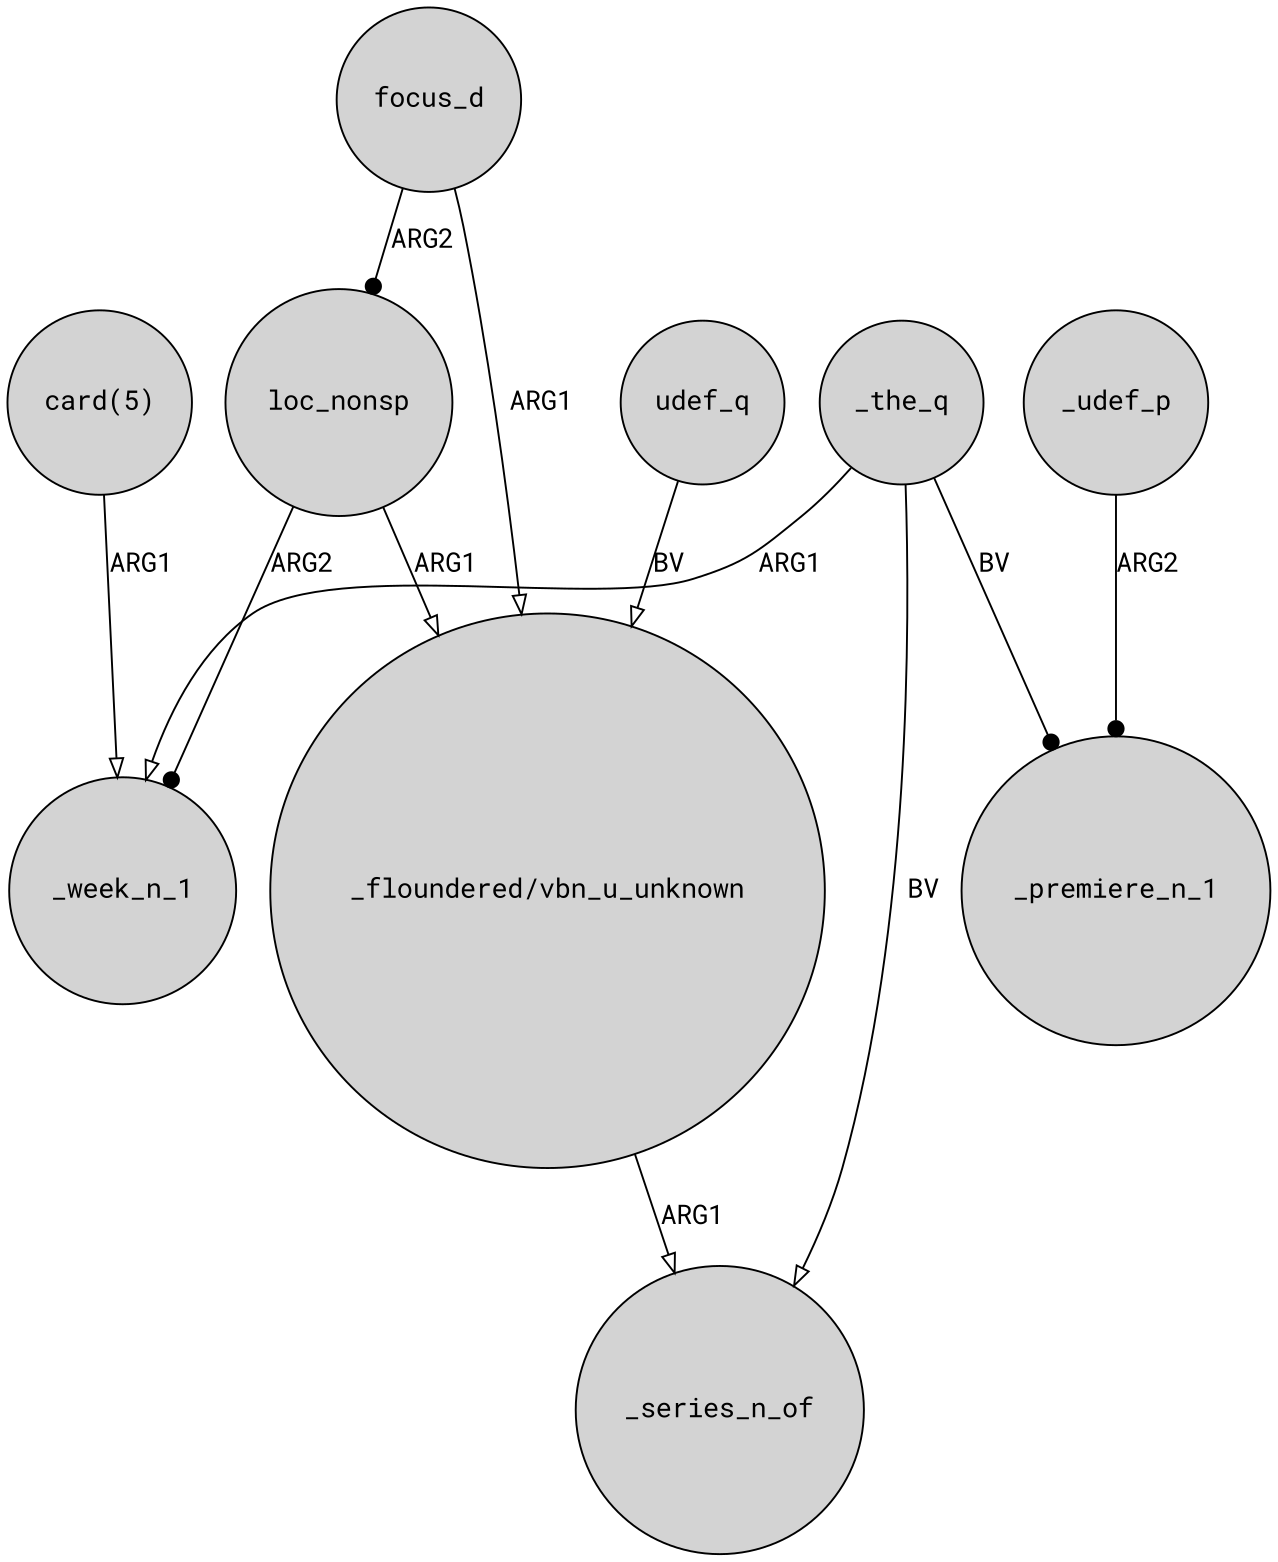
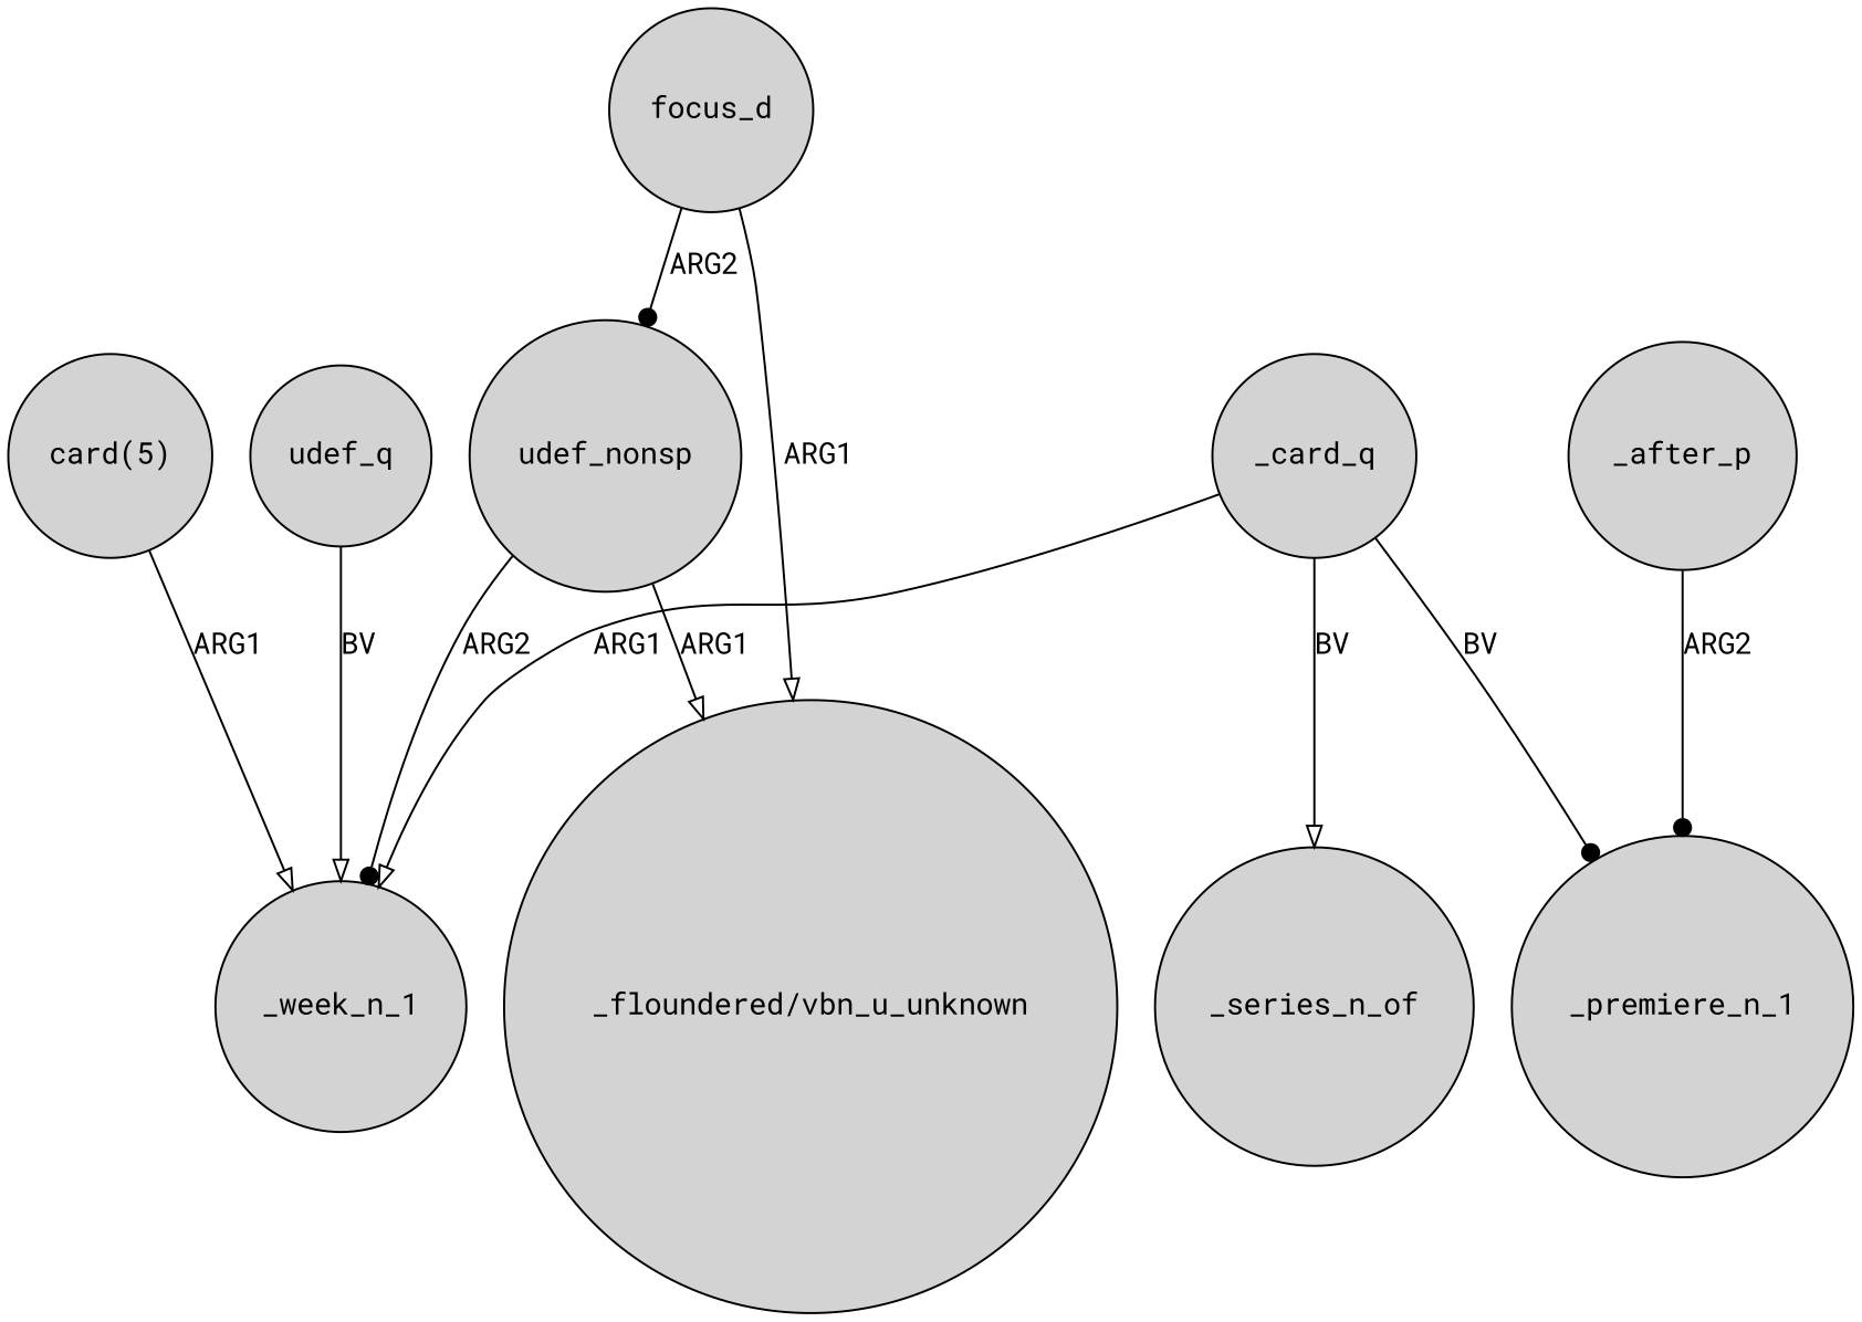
  digraph {
    fontname="Roboto Mono"
    node [fontname="Roboto Mono" shape=circle style=filled]
    edge [arrowhead=onormal fontname="Roboto Mono"]
-   loc_nonsp
+   loc_nonsp [label=udef_nonsp]
    _week_n_1
    "_floundered/vbn_u_unknown"
    _series_n_of
    focus_d
    "card(5)"
    udef_q
-   _after_p [label=_udef_p]
+   _after_p
    _premiere_n_1
-   _the_q
+   _the_q [label=_card_q]
    loc_nonsp -> _week_n_1 [arrowhead=dot label=ARG2]
    loc_nonsp -> "_floundered/vbn_u_unknown" [label=ARG1]
-   "_floundered/vbn_u_unknown" -> _series_n_of [label=ARG1]
    focus_d -> loc_nonsp [arrowhead=dot label=ARG2]
    focus_d -> "_floundered/vbn_u_unknown" [label=ARG1]
    "card(5)" -> _week_n_1 [label=ARG1]
-   udef_q -> "_floundered/vbn_u_unknown" [label=BV]
+   udef_q -> _week_n_1 [label=BV]
    _after_p -> _premiere_n_1 [arrowhead=dot label=ARG2]
    _the_q -> _week_n_1 [label=ARG1]
    _the_q -> _series_n_of [label=BV]
    _the_q -> _premiere_n_1 [arrowhead=dot label=BV]
  }
